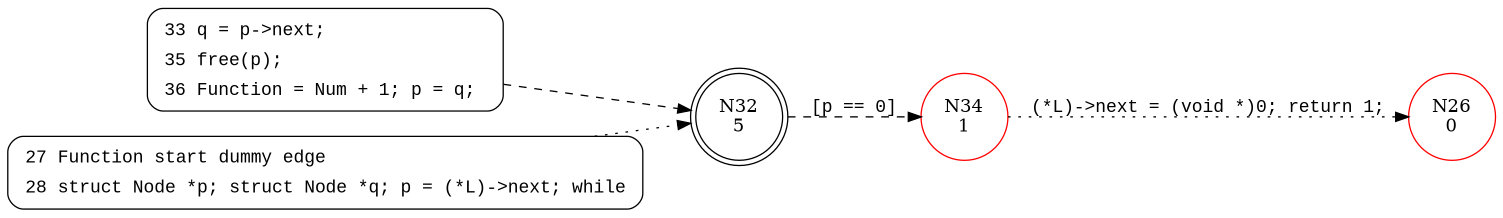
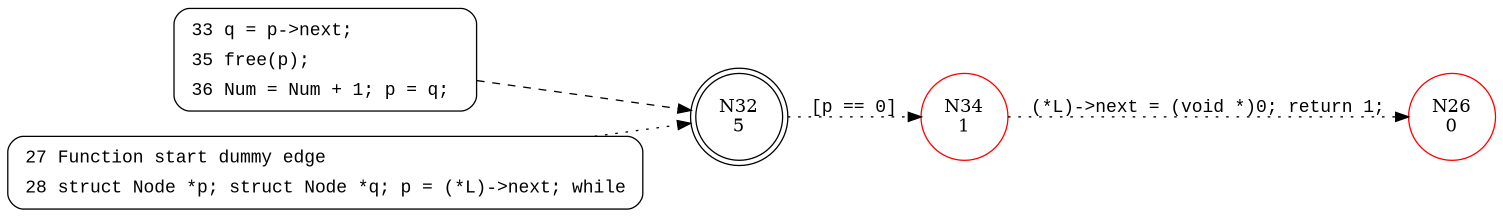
  digraph {
    rankdir=LR
    node [shape=circle]
    edge [style=dashed]
    n1 [color=black label="N32\n5" shape=doublecircle]
    n2 [color=red label="N34\n1"]
    n3 [color=red label="N26\n0"]
-   n4 [fillcolor=white fontname="Courier New" label=<<table border="0" cellborder="0" cellpadding="3" bgcolor="white"><tr><td align="right">33</td><td align="left">q = p-&gt;next;</td></tr><tr><td align="right">35</td><td align="left">free(p);</td></tr><tr><td align="right">36</td><td align="left">Function = Num + 1; p = q; </td></tr></table>> penwidth=1 shape=Mrecord style="filled,bold"]
+   n4 [fillcolor=white fontname="Courier New" label=<<table border="0" cellborder="0" cellpadding="3" bgcolor="white"><tr><td align="right">33</td><td align="left">q = p-&gt;next;</td></tr><tr><td align="right">35</td><td align="left">free(p);</td></tr><tr><td align="right">36</td><td align="left">Num = Num + 1; p = q; </td></tr></table>> penwidth=1 shape=Mrecord style="filled,bold"]
    n5 [fillcolor=white fontname="Courier New" label=<<table border="0" cellborder="0" cellpadding="3" bgcolor="white"><tr><td align="right">27</td><td align="left">Function start dummy edge</td></tr><tr><td align="right">28</td><td align="left">struct Node *p; struct Node *q; p = (*L)-&gt;next; while</td></tr></table>> penwidth=1 shape=Mrecord style="filled,bold"]
-   n1 -> n2 [fontname="Courier New" label="[p == 0]"]
+   n1 -> n2 [fontname="Courier New" label="[p == 0]" style=dotted]
    n2 -> n3 [fontname="Courier New" label="(*L)->next = (void *)0; return 1;" style=dotted]
    n4 -> n1
    n5 -> n1 [style=dotted]
  }
